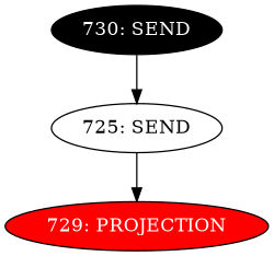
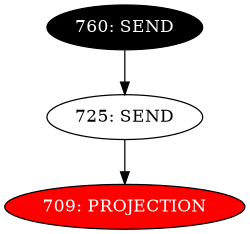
  digraph {
    fontname="DejaVu Serif"
    node [fontname="DejaVu Serif" fontcolor=white style=filled]
    edge [fontname="DejaVu Serif"]
    n1 [label="725: SEND" fontcolor="" style=""]
-   n2 [fillcolor=red label="729: PROJECTION"]
-   n3 [fillcolor=black label="730: SEND"]
+   n2 [fillcolor=red label="709: PROJECTION"]
+   n3 [fillcolor=black label="760: SEND"]
    n1 -> n2
    n3 -> n1
  }
